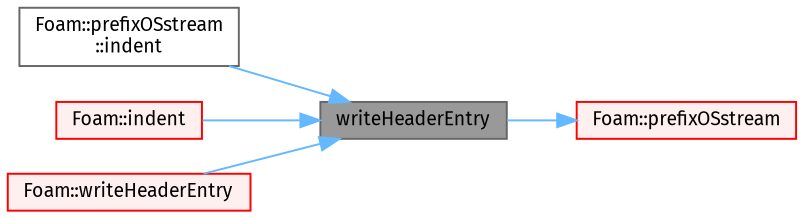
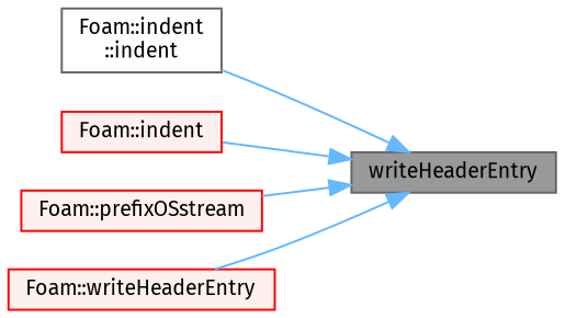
  digraph {
    fontname="Fira Sans"
    rankdir=RL
    node [color=red fillcolor="#FFF0F0" fontname="Fira Sans" fontsize=10 shape=box style=filled]
    edge [color=steelblue1 dir=back fontname="Fira Sans" fontsize=10 labelfontname=Helvetica labelfontsize=10 style=solid]
    n1 [color=gray40 fillcolor=grey60 fontcolor=black height=0.2 label=writeHeaderEntry width=0.4]
-   n2 [color=grey40 fillcolor=white height=0.2 label="Foam::prefixOSstream\l::indent" width=0.4]
+   n2 [color=grey40 fillcolor=white height=0.2 label="Foam::indent\l::indent" width=0.4]
    n3 [height=0.2 label="Foam::indent" width=0.4]
    n4 [height=0.2 label="Foam::prefixOSstream" width=0.4]
    n5 [height=0.2 label="Foam::writeHeaderEntry" width=0.4]
    n1 -> n2
    n1 -> n3
-   n4 -> n1
+   n1 -> n4
    n1 -> n5
  }
